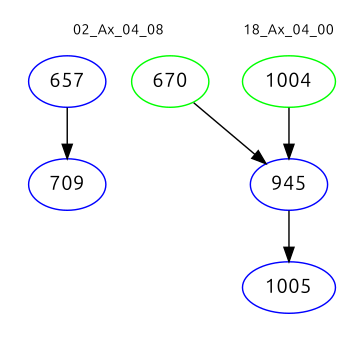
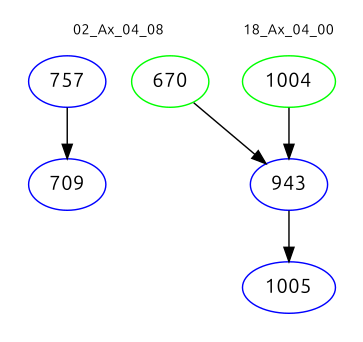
  digraph {
    fontname=Ubuntu
    node [color=blue fontname=Ubuntu]
    edge [color=black fontname=Ubuntu]
    n1 [color=green label=670]
-   n2 [label=657]
+   n2 [label=757]
    n3 [label=709]
    n4 [color=green label=1004]
-   n5 [label=945]
+   n5 [label=943]
    n6 [label=1005]
    subgraph cluster_1 {
      color=white
      fontsize=10
      label="02_Ax_04_08"
      n1
      n2
      n3
    }
    subgraph cluster_2 {
      color=white
      fontsize=10
      label="18_Ax_04_00"
      n4
      n5
      n6
    }
    n1 -> n5
    n2 -> n3
    n4 -> n5
    n5 -> n6
  }
